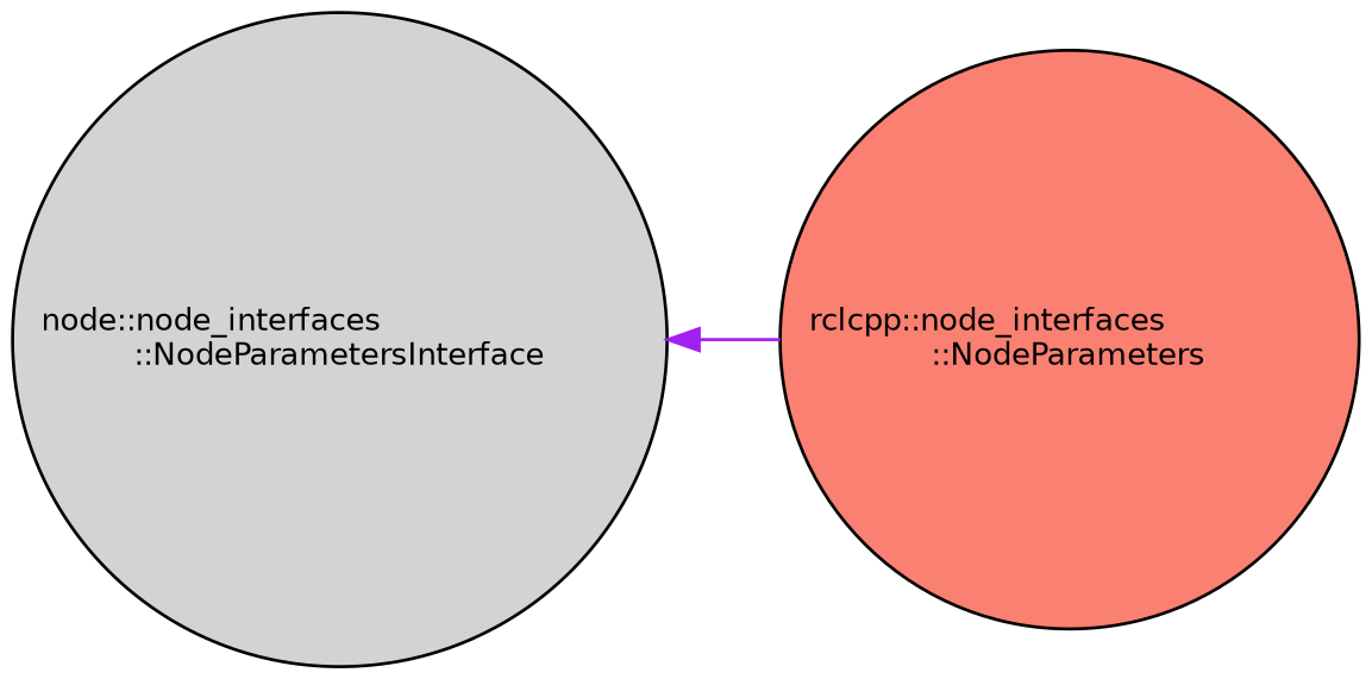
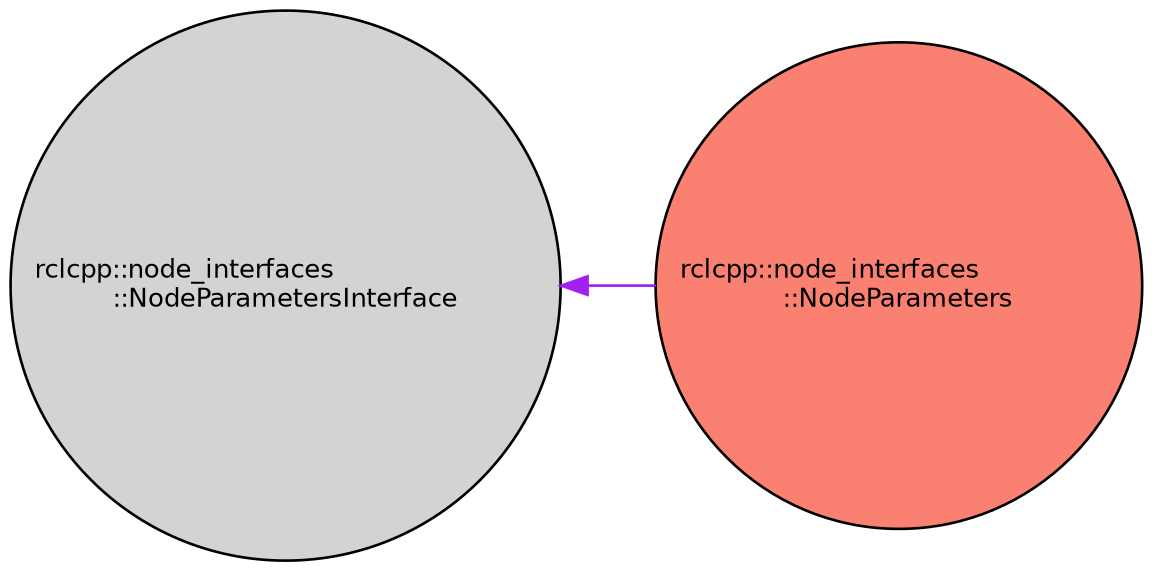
  digraph {
    rankdir=LR
    node [color=black fontname=Helvetica fontsize=10 shape=circle style=filled]
    n1 [fillcolor=salmon fontcolor=black height=0.2 label="rclcpp::node_interfaces\l::NodeParameters" width=0.4]
-   n2 [fillcolor=lightgrey height=0.2 label="node::node_interfaces\l::NodeParametersInterface" width=0.4]
+   n2 [fillcolor=lightgrey height=0.2 label="rclcpp::node_interfaces\l::NodeParametersInterface" width=0.4]
    n2 -> n1 [color=purple dir=back fontname=Helvetica fontsize=10 labelfontname=Helvetica labelfontsize=10 style=solid]
  }
